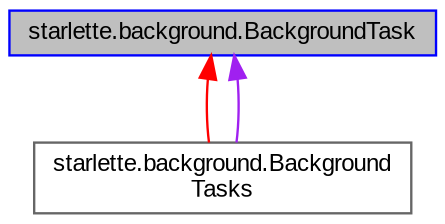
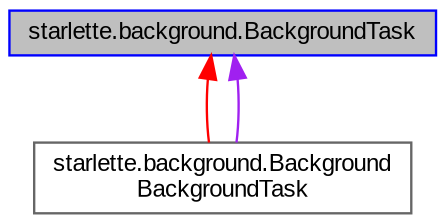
  digraph {
    fontname="Liberation Sans"
    node [fontname="Liberation Sans" fontsize=10 shape=record style=filled]
    edge [dir=back fontname="Liberation Sans" fontsize=10 labelfontname=Helvetica labelfontsize=10 style=solid]
    n1 [color=blue fillcolor=grey75 fontcolor=black height=0.2 label="starlette.background.BackgroundTask" width=0.4]
-   n2 [color=gray40 fillcolor=white height=0.2 label="starlette.background.Background\lTasks" width=0.4]
+   n2 [color=gray40 fillcolor=white height=0.2 label="starlette.background.Background\lBackgroundTask" width=0.4]
    n1 -> n2 [color=red]
    n1 -> n2 [color=purple]
  }
